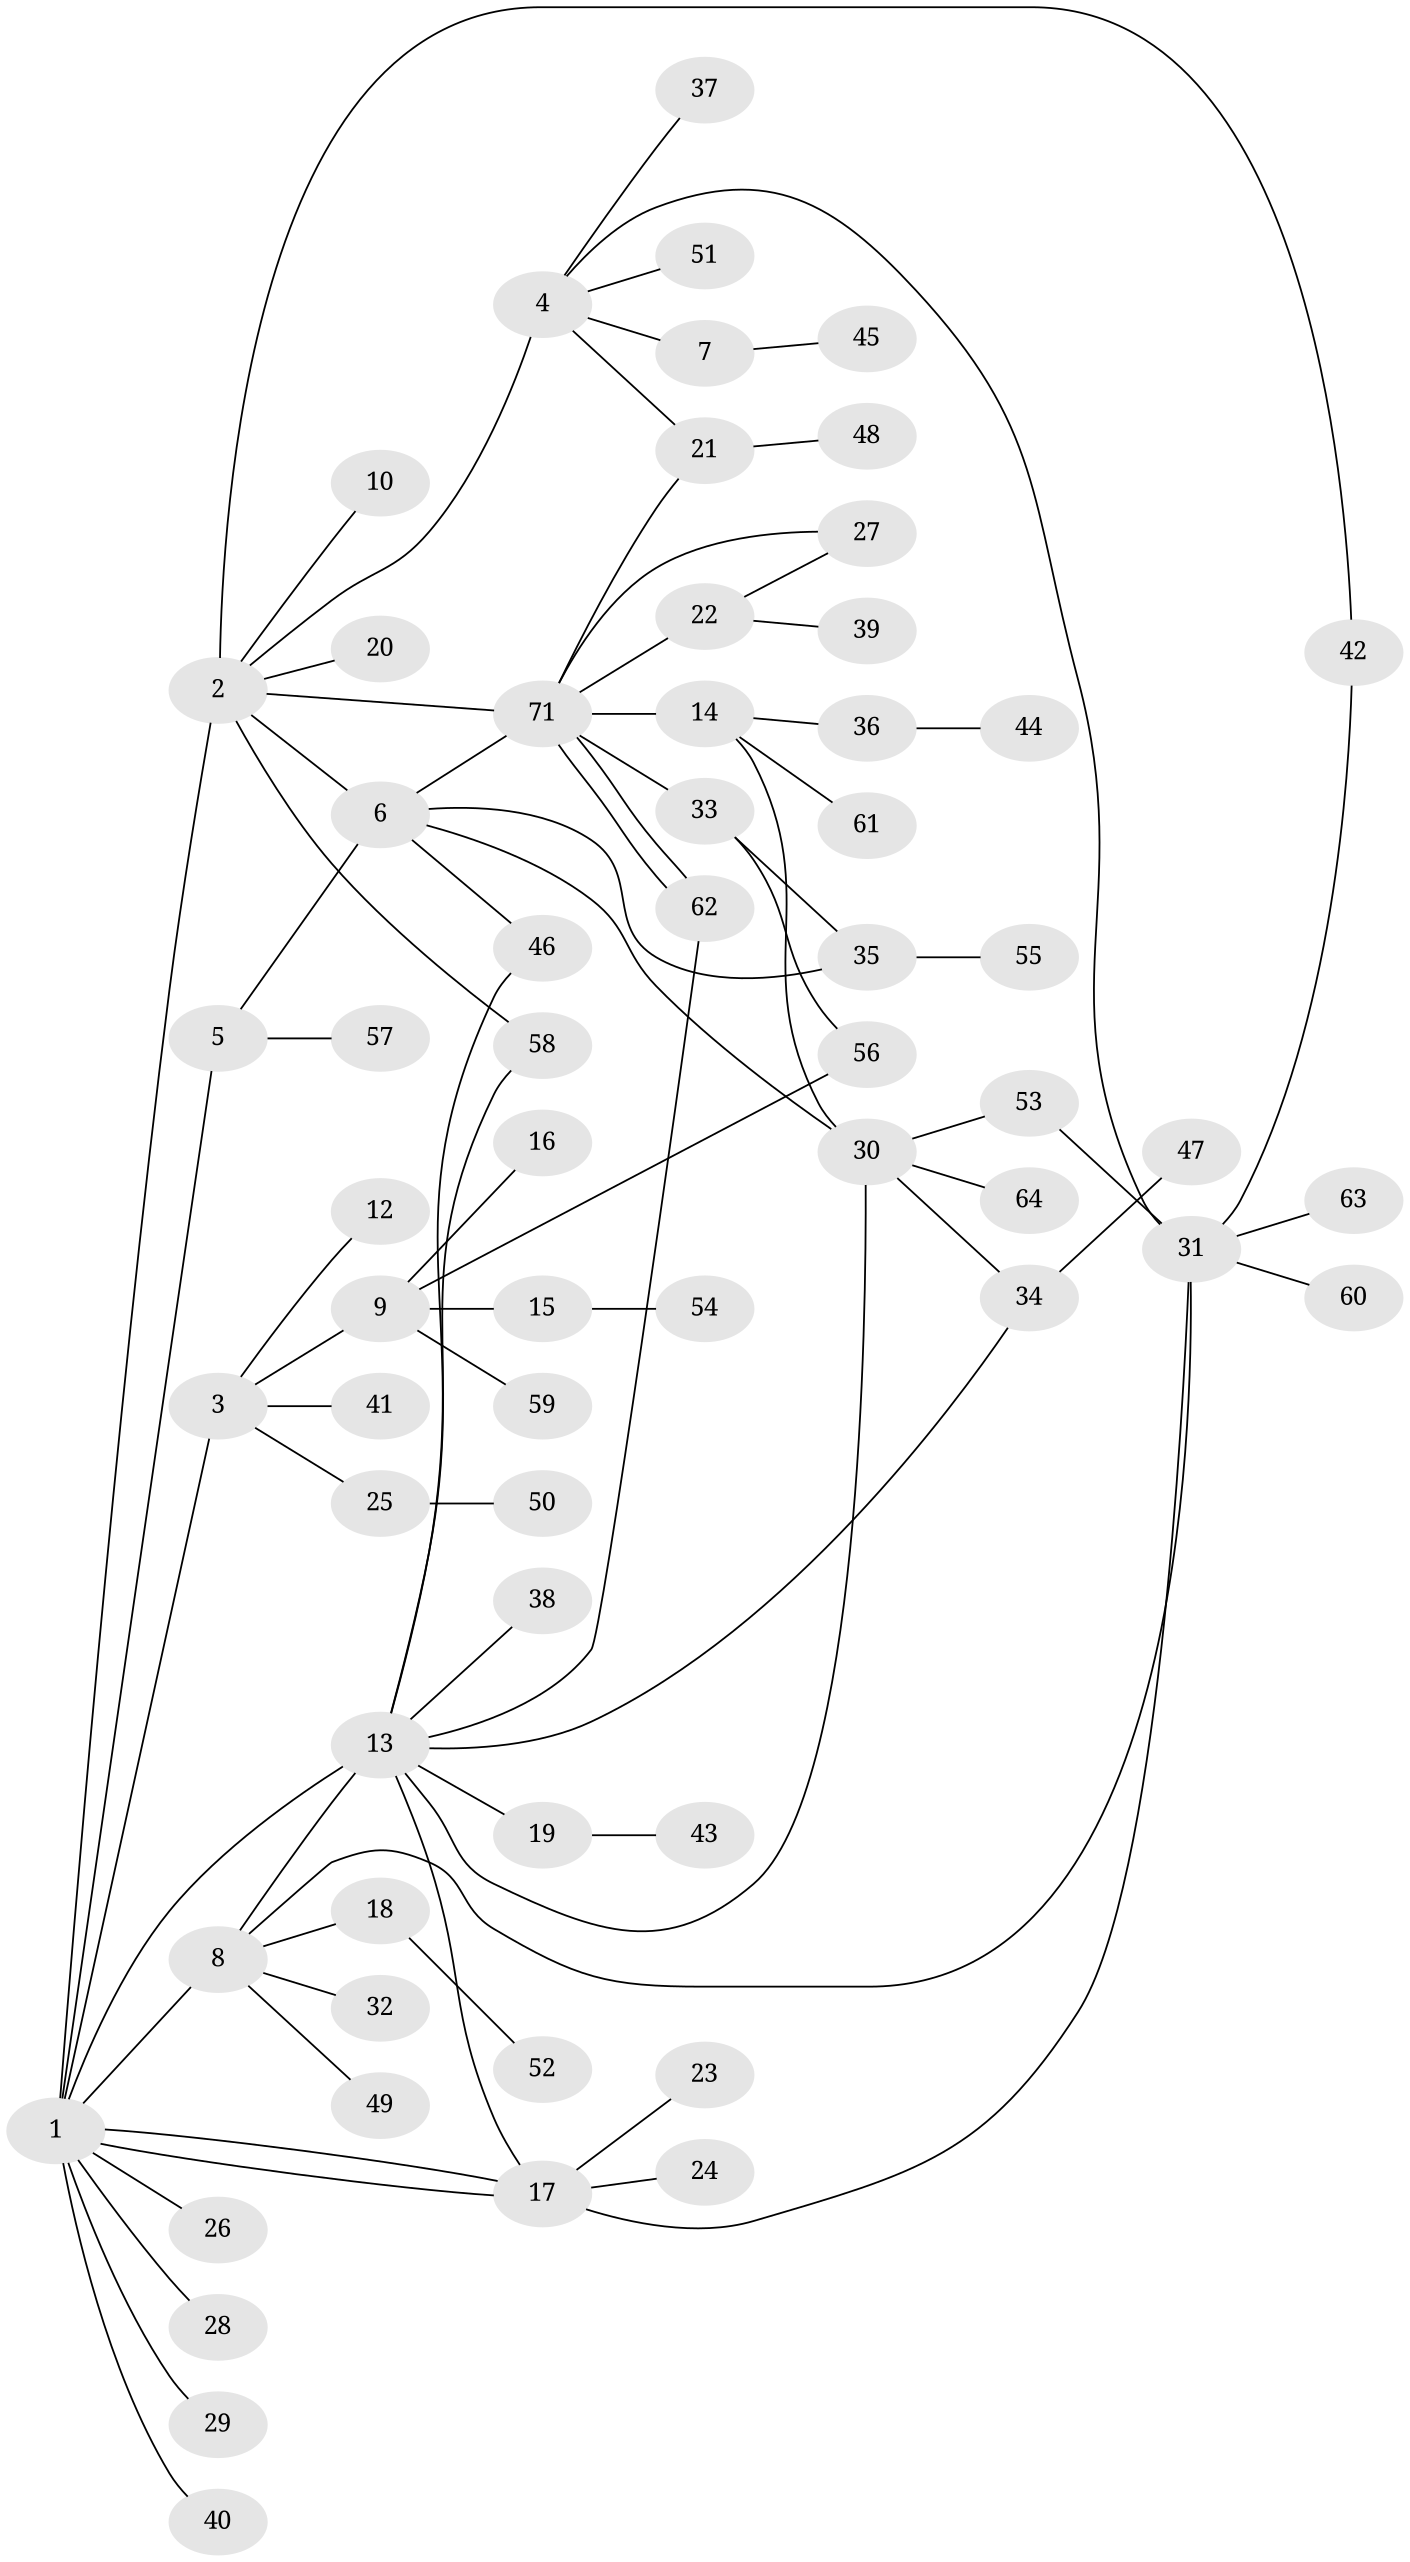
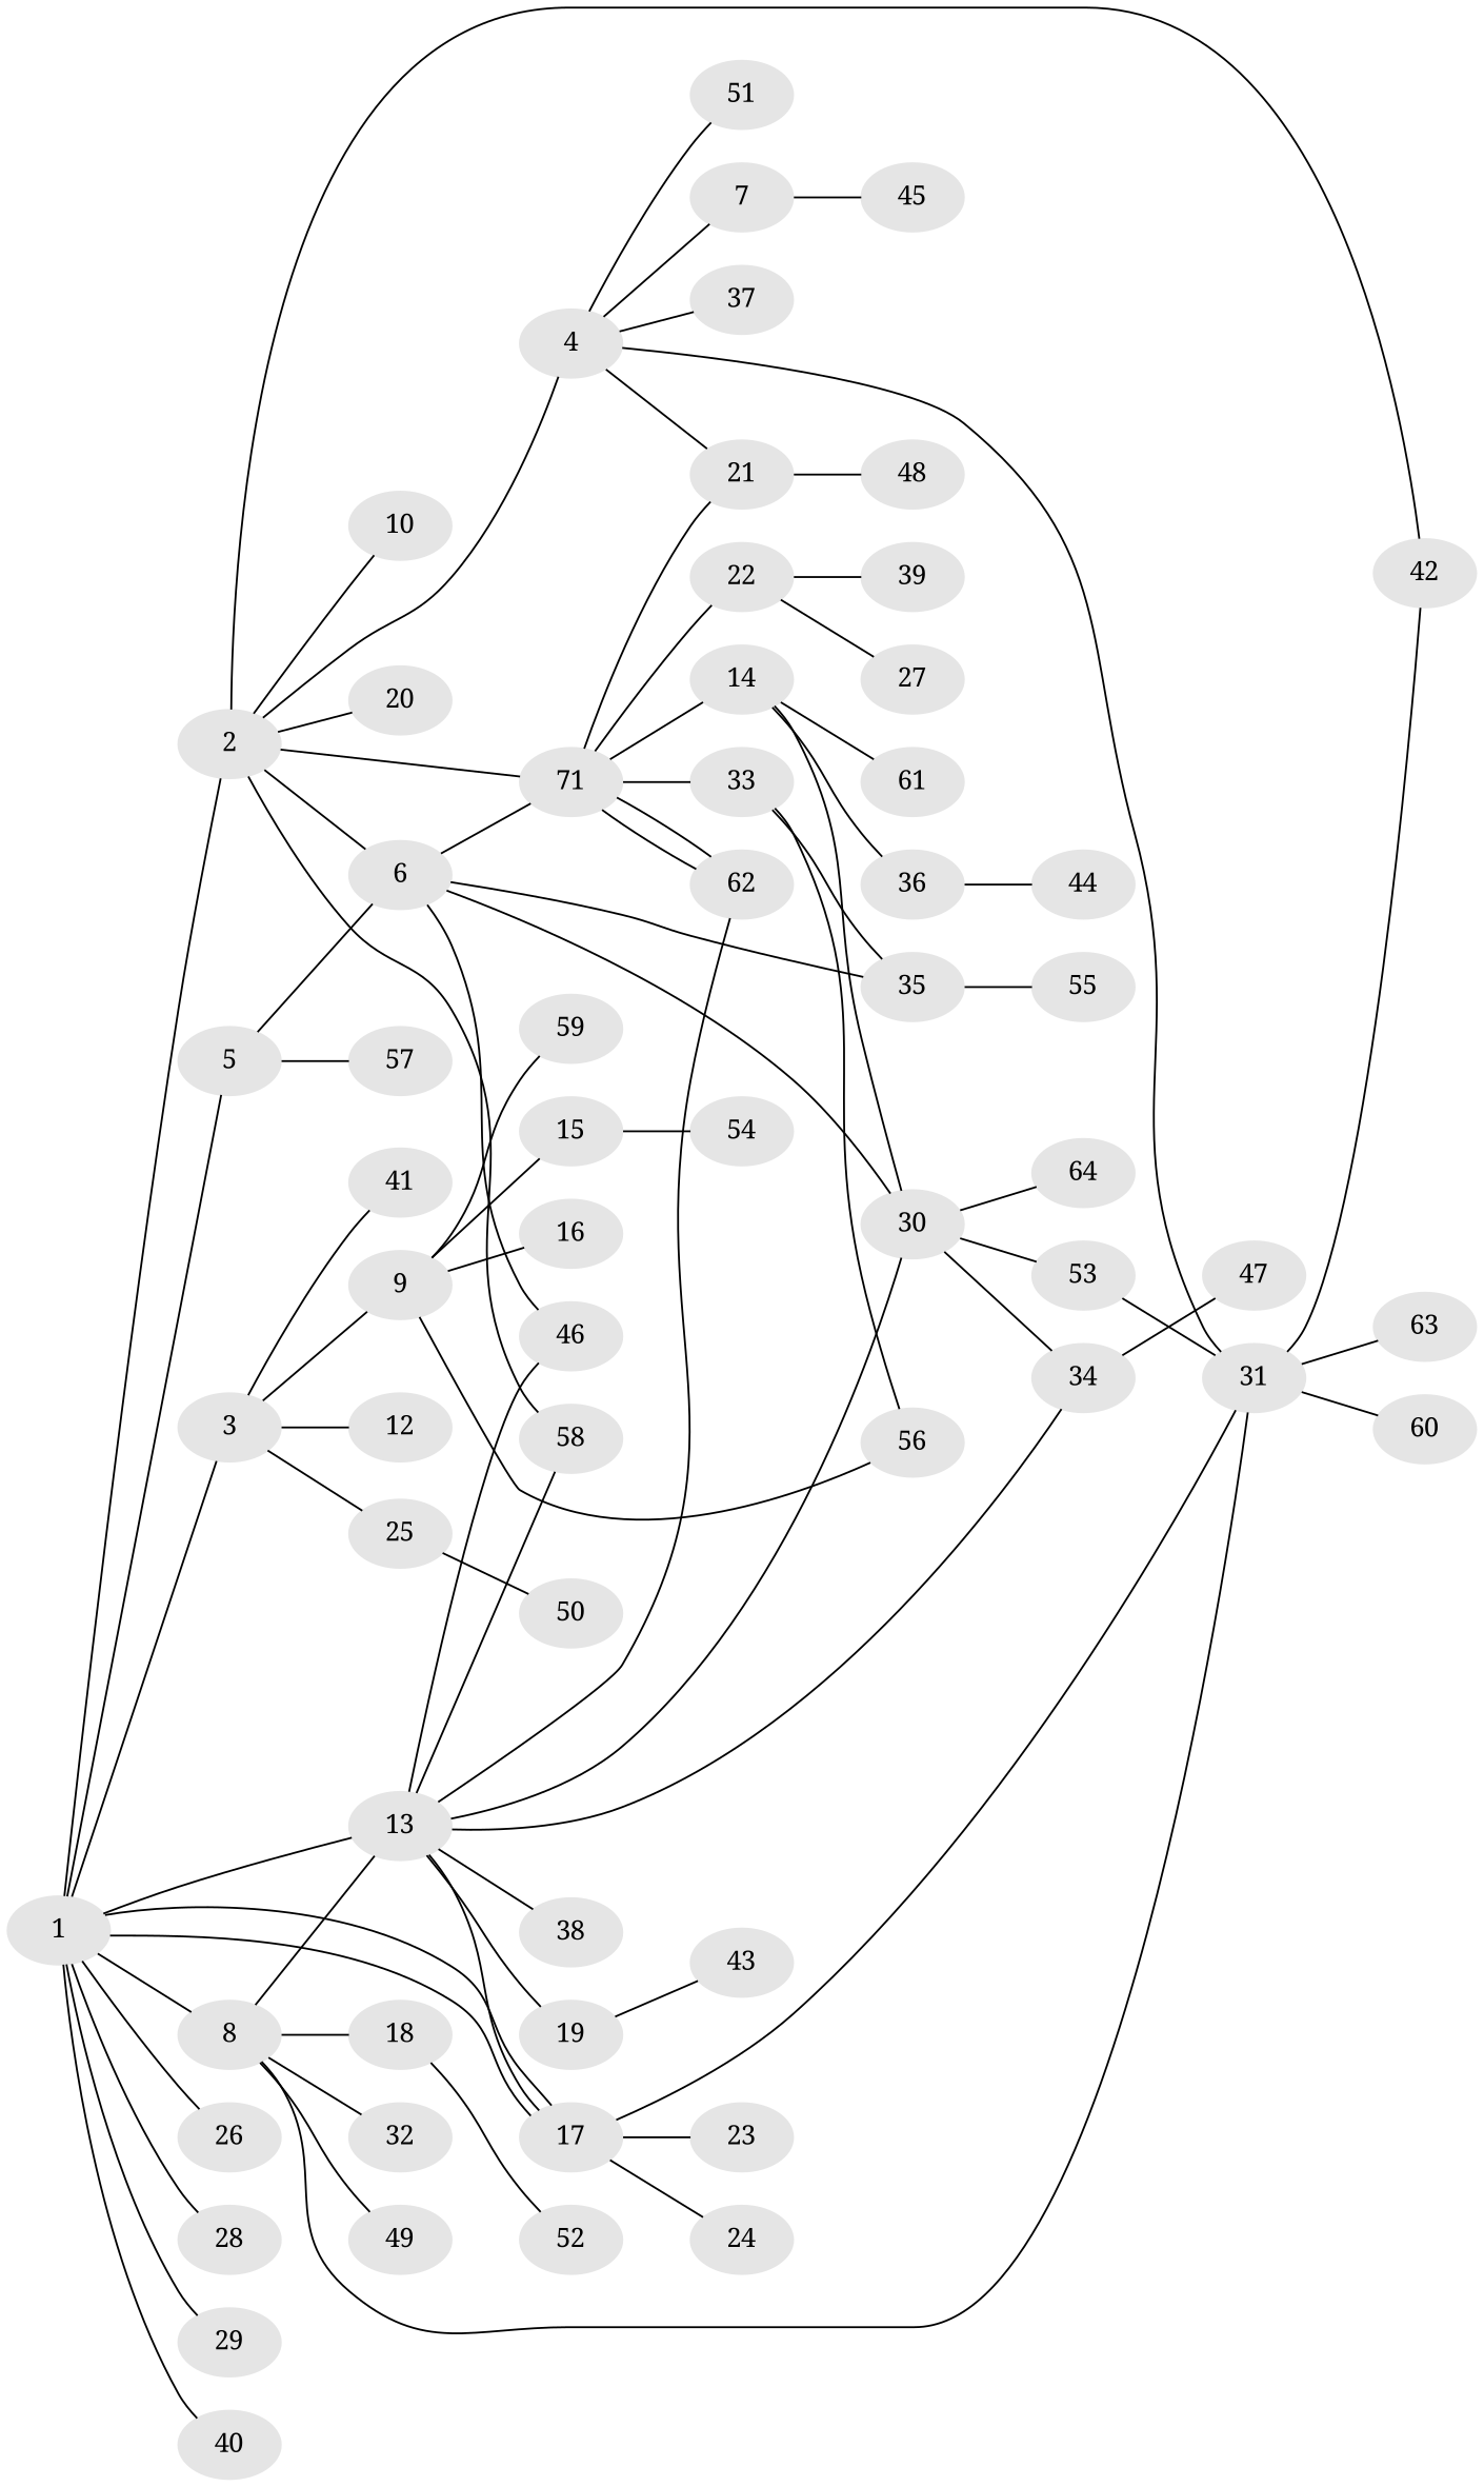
  graph {
    fontname="Noto Serif"
    rankdir=LR
    node [color=gray90 fontname="Noto Serif" style=filled]
    edge [fontname="Noto Serif"]
    1
    2
    3
    5
    8
    13
    17
    26
    28
    29
    40
    4
    6
    10
    n15 [label=71]
    20
    42
    58
    9
    12
    25
    41
    57
    31
    18
    32
    49
    30
    46
    62
    19
    34
    38
    23
    24
    7
    21
    37
    51
    35
    14
    22
    27
    33
    15
    16
    56
    59
    50
    45
    48
    60
    63
    53
    64
    55
    52
    54
    36
    61
    39
    43
    47
    44
    1 -- 2
    1 -- 3
    1 -- 5
    1 -- 8
    1 -- 13
    1 -- 17
    1 -- 17
    1 -- 26
    1 -- 28
    1 -- 29
    1 -- 40
    2 -- 4
    2 -- 6
    2 -- 10
    2 -- n15
    2 -- 20
    2 -- 42
    2 -- 58
    3 -- 9
    3 -- 12
    3 -- 25
    3 -- 41
    5 -- 6
    5 -- 57
    8 -- 13
    8 -- 31
    8 -- 18
    8 -- 32
    8 -- 49
    13 -- 17
    13 -- 58
    13 -- 30
    13 -- 46
    13 -- 62
    13 -- 19
    13 -- 34
    13 -- 38
    17 -- 31
    17 -- 23
    17 -- 24
    4 -- 31
    4 -- 7
    4 -- 21
    4 -- 37
    4 -- 51
    6 -- n15
    6 -- 30
    6 -- 46
    6 -- 35
    n15 -- 62
    n15 -- 62
    n15 -- 21
    n15 -- 14
    n15 -- 22
-   n15 -- 27
    n15 -- 33
    9 -- 15
    9 -- 16
    9 -- 56
    9 -- 59
    25 -- 50
    31 -- 42
    31 -- 60
    31 -- 63
    18 -- 52
    30 -- 34
    30 -- 53
    30 -- 64
    19 -- 43
    34 -- 47
    7 -- 45
    21 -- 48
    35 -- 55
    14 -- 30
    14 -- 36
    14 -- 61
    22 -- 27
    22 -- 39
    33 -- 35
    33 -- 56
    15 -- 54
    53 -- 31
    36 -- 44
  }
